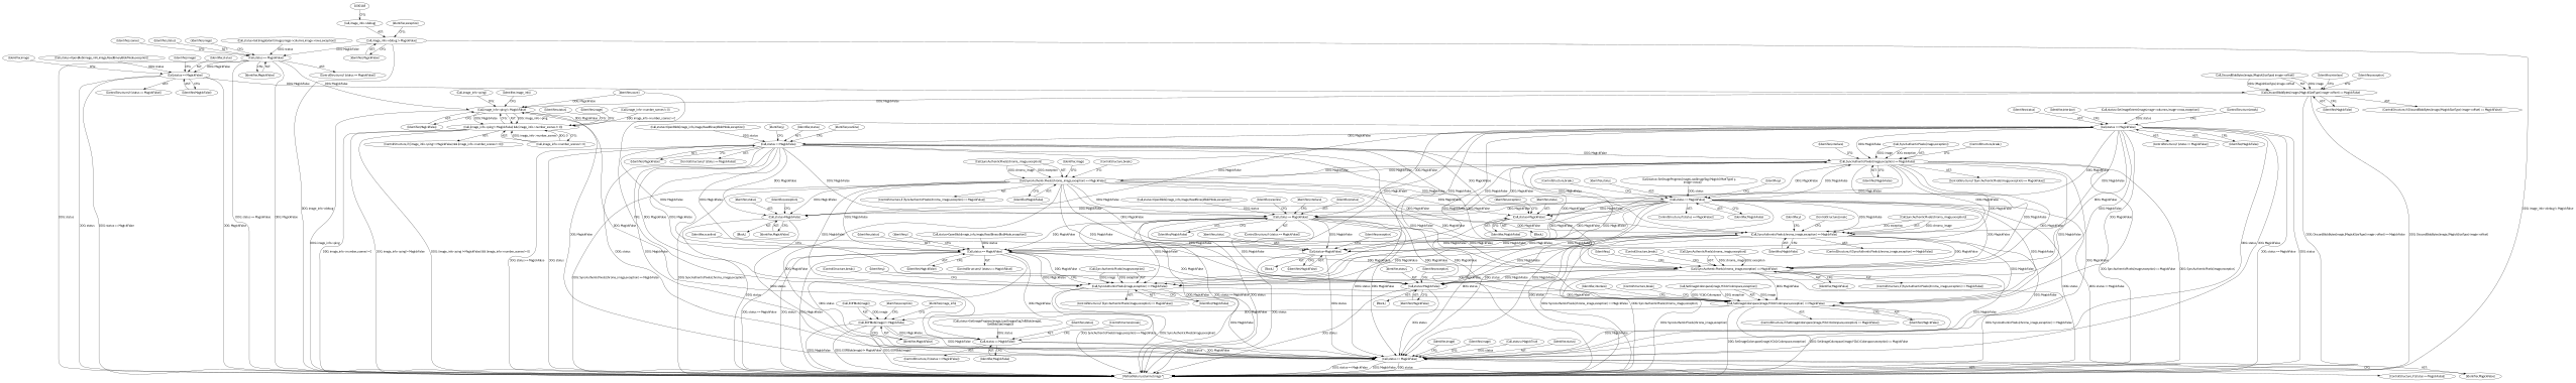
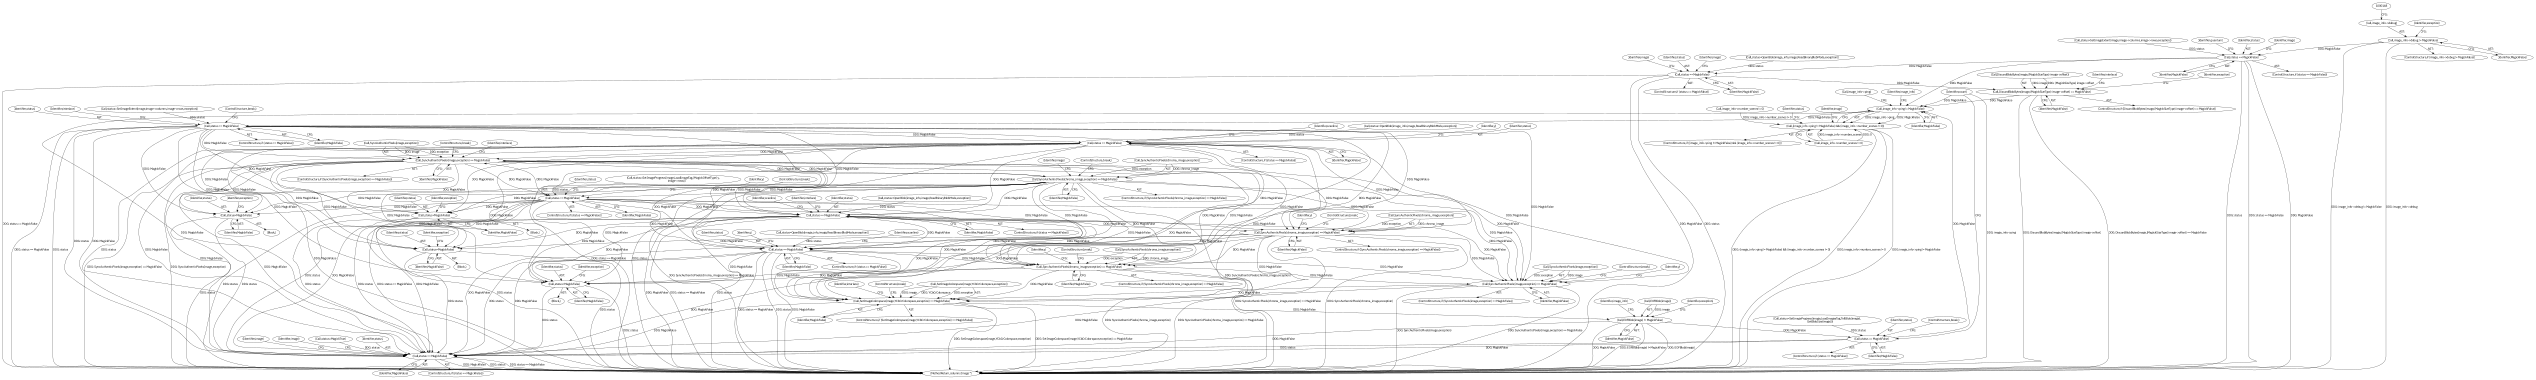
  digraph {
    fontname="IBM Plex Sans"
    node [fontname="IBM Plex Sans"]
    edge [fontname="IBM Plex Sans"]
    n1 [label="(Call,image_info->debug != MagickFalse)"]
    n2 [label="(Call,status == MagickFalse)"]
+   n3 [label="(ControlStructure,if (image_info->debug != MagickFalse))"]
    n4 [label="(Identifier,MagickFalse)"]
    n5 [label="(MethodReturn,columns Image *)"]
    n6 [label="(Call,status == MagickFalse)"]
    n7 [label="(Call,image_info->ping != MagickFalse)"]
    n8 [label="(ControlStructure,if (status == MagickFalse))"]
    n9 [label="(Identifier,MagickFalse)"]
    n10 [label="(Call,DiscardBlobBytes(image,(MagickSizeType) image->offset) == MagickFalse)"]
    n11 [label="(ControlStructure,if (status == MagickFalse))"]
    n12 [label="(Identifier,MagickFalse)"]
    n13 [label="(Call,(image_info->ping != MagickFalse) && (image_info->number_scenes != 0))"]
    n14 [label="(Call,status == MagickFalse)"]
    n15 [label="(Call,status == MagickFalse)"]
    n16 [label="(Identifier,MagickFalse)"]
    n17 [label="(Identifier,MagickFalse)"]
    n18 [label="(ControlStructure,if (DiscardBlobBytes(image,(MagickSizeType) image->offset) == MagickFalse))"]
    n19 [label="(Call,image_info->number_scenes != 0)"]
    n20 [label="(ControlStructure,if ((image_info->ping != MagickFalse) && (image_info->number_scenes != 0)))"]
    n21 [label="(Call,status == MagickFalse)"]
    n22 [label="(Call,status=MagickFalse)"]
    n23 [label="(Call,status=MagickFalse)"]
    n24 [label="(Call,SyncAuthenticPixels(image,exception) == MagickFalse)"]
    n25 [label="(Call,status == MagickFalse)"]
    n26 [label="(Call,status=MagickFalse)"]
    n27 [label="(Call,SyncAuthenticPixels(chroma_image,exception) == MagickFalse)"]
    n28 [label="(Call,status == MagickFalse)"]
    n29 [label="(Call,status=MagickFalse)"]
    n30 [label="(Call,SyncAuthenticPixels(chroma_image,exception) == MagickFalse)"]
    n31 [label="(Call,SyncAuthenticPixels(image,exception) == MagickFalse)"]
    n32 [label="(Call,SetImageColorspace(image,YCbCrColorspace,exception) == MagickFalse)"]
    n33 [label="(ControlStructure,if (status == MagickFalse))"]
    n34 [label="(Identifier,MagickFalse)"]
    n35 [label="(ControlStructure,if (status == MagickFalse))"]
    n36 [label="(Identifier,MagickFalse)"]
    n37 [label="(Identifier,MagickFalse)"]
    n38 [label="(ControlStructure,if (status == MagickFalse))"]
    n39 [label="(Identifier,MagickFalse)"]
    n40 [label="(Block,)"]
    n41 [label="(Identifier,MagickFalse)"]
    n42 [label="(Block,)"]
    n43 [label="(Call,SyncAuthenticPixels(chroma_image,exception) == MagickFalse)"]
    n44 [label="(Call,status == MagickFalse)"]
    n45 [label="(ControlStructure,if (SyncAuthenticPixels(image,exception) == MagickFalse))"]
    n46 [label="(Identifier,MagickFalse)"]
    n47 [label="(Identifier,MagickFalse)"]
    n48 [label="(ControlStructure,if (status == MagickFalse))"]
    n49 [label="(Block,)"]
    n50 [label="(Identifier,MagickFalse)"]
    n51 [label="(Identifier,MagickFalse)"]
    n52 [label="(ControlStructure,if (SyncAuthenticPixels(chroma_image,exception) == MagickFalse))"]
    n53 [label="(Identifier,MagickFalse)"]
    n54 [label="(ControlStructure,if (status == MagickFalse))"]
    n55 [label="(Identifier,MagickFalse)"]
    n56 [label="(Block,)"]
    n57 [label="(Identifier,MagickFalse)"]
    n58 [label="(ControlStructure,if (SyncAuthenticPixels(chroma_image,exception) == MagickFalse))"]
    n59 [label="(ControlStructure,if (SyncAuthenticPixels(image,exception) == MagickFalse))"]
    n60 [label="(Identifier,MagickFalse)"]
    n61 [label="(Call,EOFBlob(image) != MagickFalse)"]
    n62 [label="(ControlStructure,if (SetImageColorspace(image,YCbCrColorspace,exception) == MagickFalse))"]
    n63 [label="(Identifier,MagickFalse)"]
    n64 [label="(ControlStructure,if (SyncAuthenticPixels(chroma_image,exception) == MagickFalse))"]
    n65 [label="(Identifier,MagickFalse)"]
    n66 [label="(ControlStructure,if (status == MagickFalse))"]
    n67 [label="(Identifier,MagickFalse)"]
    n68 [label="(Call,status == MagickFalse)"]
    n69 [label="(Identifier,MagickFalse)"]
    n70 [label="(ControlStructure,if (status == MagickFalse))"]
    n71 [label="(Identifier,MagickFalse)"]
    n72 [label="(Identifier,image)"]
    n73 [label="(Identifier,y)"]
    n74 [label="(Identifier,status)"]
    n75 [label="(Identifier,status)"]
    n76 [label="(Identifier,count)"]
    n77 [label="(Identifier,status)"]
    n78 [label="(Identifier,interlace)"]
    n79 [label="(ControlStructure,break;)"]
    n80 [label="(Identifier,interlace)"]
    n81 [label="(Call,DiscardBlobBytes(image,(MagickSizeType) image->offset))"]
    n82 [label="(Identifier,interlace)"]
    n83 [label="(ControlStructure,break;)"]
    n84 [label="(Identifier,interlace)"]
    n85 [label="(Call,SyncAuthenticPixels(image,exception))"]
    n86 [label="(Identifier,status)"]
    n87 [label="(Identifier,exception)"]
    n88 [label="(Call,EOFBlob(image))"]
    n89 [label="(Identifier,status)"]
    n90 [label="(Identifier,image)"]
    n91 [label="(Call,image_info->debug)"]
    n92 [label="(Identifier,scanline)"]
    n93 [label="(Identifier,status)"]
    n94 [label="(Identifier,interlace)"]
    n95 [label="(Identifier,scanline)"]
    n96 [label="(Identifier,status)"]
    n97 [label="(ControlStructure,break;)"]
    n98 [label="(Identifier,image)"]
    n99 [label="(Call,status=SetImageProgress(image,LoadImagesTag,TellBlob(image),\n          GetBlobSize(image)))"]
    n100 [label="(Call,status=SetImageExtent(image,image->columns,image->rows,exception))"]
    n101 [label="(Identifier,image)"]
    n102 [label="(Identifier,exception)"]
    n103 [label="(Identifier,status)"]
    n104 [label="(Identifier,y)"]
    n105 [label="(Call,image_info->number_scenes != 0)"]
    n106 [label="(Call,status=SetImageExtent(image,image->columns,image->rows,exception))"]
    n107 [label="(Identifier,image)"]
    n108 [label="(Call,SyncAuthenticPixels(image,exception))"]
    n109 [label="(Identifier,exception)"]
    n110 [label="(ControlStructure,break;)"]
    n111 [label="(ControlStructure,break;)"]
    n112 [label="(Call,status=OpenBlob(image_info,image,ReadBinaryBlobMode,exception))"]
-   n113 [label="(Identifier,scenes)"]
+   n113 [label="(Identifier,quantum)"]
    n114 [label="(ControlStructure,break;)"]
    n115 [label="(Identifier,y)"]
    n116 [label="(Identifier,exception)"]
    n117 [label="(Identifier,status)"]
    n118 [label="(Identifier,image_info)"]
    n119 [label="(Call,status=MagickTrue)"]
    n120 [label="(Identifier,status)"]
    n121 [label="(Identifier,image)"]
    n122 [label="(Identifier,y)"]
    n123 [label="(Identifier,y)"]
    n124 [label="(ControlStructure,break;)"]
    n125 [label="(ControlStructure,break;)"]
    n126 [label="(Call,SyncAuthenticPixels(chroma_image,exception))"]
    n127 [label="(Identifier,status)"]
    n128 [label="(ControlStructure,break;)"]
    n129 [label="(Identifier,status)"]
    n130 [label="(Call,status=OpenBlob(image_info,image,ReadBinaryBlobMode,exception))"]
    n131 [label="(Call,status=SetImageProgress(image,LoadImageTag,(MagickOffsetType) y,\n            image->rows))"]
    n132 [label="(Call,image_info->ping)"]
    n133 [label="(Call,status=OpenBlob(image_info,image,ReadBinaryBlobMode,exception))"]
    n134 [label="(Identifier,y)"]
    n135 [label="(Call,SyncAuthenticPixels(chroma_image,exception))"]
    n136 [label="(Call,SyncAuthenticPixels(chroma_image,exception))"]
    n137 [label="(Identifier,image)"]
    n138 [label="(Identifier,scanline)"]
    n139 [label="(Identifier,status)"]
    n140 [label="(Call,SetImageColorspace(image,YCbCrColorspace,exception))"]
    n141 [label="(Identifier,exception)"]
    n142 [label="(Call,status=OpenBlob(image_info,image,ReadBinaryBlobMode,exception))"]
    n143 [label="(Identifier,status)"]
    n144 [label="(Identifier,exception)"]
    n145 [label="(Identifier,exception)"]
    n146 [label="(Identifier,image_info)"]
    1000148
    n1 -> n2 [label="DDG: MagickFalse"]
+   n1 -> n3 [label="AST: "]
    n1 -> n4 [label="CFG: "]
    n1 -> n5 [label="DDG: image_info->debug != MagickFalse"]
    n1 -> n5 [label="DDG: image_info->debug"]
    n2 -> n5 [label="DDG: status"]
    n2 -> n5 [label="DDG: status == MagickFalse"]
    n2 -> n5 [label="DDG: MagickFalse"]
    n2 -> n6 [label="DDG: MagickFalse"]
    n2 -> n7 [label="DDG: MagickFalse"]
    n2 -> n8 [label="AST: "]
    n2 -> n9 [label="CFG: "]
    n4 -> n1 [label="AST: "]
    n6 -> n5 [label="DDG: status == MagickFalse"]
    n6 -> n5 [label="DDG: MagickFalse"]
    n6 -> n5 [label="DDG: status"]
    n6 -> n10 [label="DDG: MagickFalse"]
    n6 -> n11 [label="AST: "]
    n6 -> n12 [label="CFG: "]
-   n7 -> n5 [label="DDG: image_info->ping"]
+   n76 -> n5 [label="DDG: image_info->ping"]
    n7 -> n13 [label="AST: "]
    n7 -> n13 [label="DDG: image_info->ping"]
    n7 -> n13 [label="DDG: MagickFalse"]
    n7 -> n14 [label="DDG: MagickFalse"]
    n7 -> n15 [label="DDG: MagickFalse"]
    n7 -> n16 [label="CFG: "]
    n9 -> n2 [label="AST: "]
    n10 -> n5 [label="DDG: DiscardBlobBytes(image,(MagickSizeType) image->offset) == MagickFalse"]
    n10 -> n5 [label="DDG: DiscardBlobBytes(image,(MagickSizeType) image->offset)"]
    n10 -> n7 [label="DDG: MagickFalse"]
    n10 -> n17 [label="CFG: "]
    n10 -> n18 [label="AST: "]
    n12 -> n6 [label="AST: "]
    n13 -> n5 [label="DDG: image_info->number_scenes != 0"]
    n13 -> n5 [label="DDG: image_info->ping != MagickFalse"]
    n13 -> n5 [label="DDG: (image_info->ping != MagickFalse) && (image_info->number_scenes != 0)"]
    n13 -> n7 [label="CFG: "]
    n13 -> n19 [label="CFG: "]
    n13 -> n20 [label="AST: "]
    n14 -> n5 [label="DDG: status == MagickFalse"]
    n14 -> n5 [label="DDG: status"]
    n14 -> n15 [label="DDG: status"]
    n14 -> n15 [label="DDG: MagickFalse"]
    n14 -> n21 [label="DDG: MagickFalse"]
    n14 -> n22 [label="DDG: MagickFalse"]
    n14 -> n23 [label="DDG: MagickFalse"]
    n14 -> n24 [label="DDG: MagickFalse"]
    n14 -> n25 [label="DDG: MagickFalse"]
    n14 -> n26 [label="DDG: MagickFalse"]
    n14 -> n27 [label="DDG: MagickFalse"]
    n14 -> n28 [label="DDG: MagickFalse"]
    n14 -> n29 [label="DDG: MagickFalse"]
    n14 -> n30 [label="DDG: MagickFalse"]
    n14 -> n31 [label="DDG: MagickFalse"]
    n14 -> n32 [label="DDG: MagickFalse"]
    n14 -> n33 [label="AST: "]
    n14 -> n34 [label="CFG: "]
    n15 -> n5 [label="DDG: MagickFalse"]
    n15 -> n5 [label="DDG: status"]
    n15 -> n5 [label="DDG: status == MagickFalse"]
    n15 -> n35 [label="AST: "]
    n15 -> n36 [label="CFG: "]
    n16 -> n7 [label="AST: "]
    n17 -> n10 [label="AST: "]
    n19 -> n13 [label="AST: "]
    n19 -> n13 [label="DDG: image_info->number_scenes"]
    n19 -> n13 [label="DDG: 0"]
    n21 -> n5 [label="DDG: MagickFalse"]
    n21 -> n5 [label="DDG: status == MagickFalse"]
    n21 -> n5 [label="DDG: status"]
    n21 -> n15 [label="DDG: status"]
    n21 -> n15 [label="DDG: MagickFalse"]
    n21 -> n22 [label="DDG: MagickFalse"]
    n21 -> n23 [label="DDG: MagickFalse"]
    n21 -> n24 [label="DDG: MagickFalse"]
    n21 -> n25 [label="DDG: MagickFalse"]
    n21 -> n26 [label="DDG: MagickFalse"]
    n21 -> n27 [label="DDG: MagickFalse"]
    n21 -> n28 [label="DDG: MagickFalse"]
    n21 -> n29 [label="DDG: MagickFalse"]
    n21 -> n30 [label="DDG: MagickFalse"]
    n21 -> n31 [label="DDG: MagickFalse"]
    n21 -> n32 [label="DDG: MagickFalse"]
    n21 -> n37 [label="CFG: "]
    n21 -> n38 [label="AST: "]
    n22 -> n5 [label="DDG: status"]
    n22 -> n15 [label="DDG: status"]
    n22 -> n39 [label="CFG: "]
    n22 -> n40 [label="AST: "]
    n23 -> n5 [label="DDG: status"]
    n23 -> n15 [label="DDG: status"]
    n23 -> n41 [label="CFG: "]
    n23 -> n42 [label="AST: "]
    n24 -> n5 [label="DDG: SyncAuthenticPixels(image,exception) == MagickFalse"]
    n24 -> n5 [label="DDG: SyncAuthenticPixels(image,exception)"]
    n24 -> n15 [label="DDG: MagickFalse"]
    n24 -> n22 [label="DDG: MagickFalse"]
    n24 -> n23 [label="DDG: MagickFalse"]
    n24 -> n25 [label="DDG: MagickFalse"]
    n24 -> n26 [label="DDG: MagickFalse"]
    n24 -> n27 [label="DDG: MagickFalse"]
    n24 -> n28 [label="DDG: MagickFalse"]
    n24 -> n29 [label="DDG: MagickFalse"]
    n24 -> n30 [label="DDG: MagickFalse"]
    n24 -> n31 [label="DDG: MagickFalse"]
    n24 -> n32 [label="DDG: MagickFalse"]
    n24 -> n43 [label="DDG: MagickFalse"]
    n24 -> n44 [label="DDG: MagickFalse"]
    n24 -> n45 [label="AST: "]
    n24 -> n46 [label="CFG: "]
    n25 -> n5 [label="DDG: MagickFalse"]
    n25 -> n5 [label="DDG: status == MagickFalse"]
    n25 -> n5 [label="DDG: status"]
    n25 -> n15 [label="DDG: status"]
    n25 -> n15 [label="DDG: MagickFalse"]
    n25 -> n26 [label="DDG: MagickFalse"]
    n25 -> n27 [label="DDG: MagickFalse"]
    n25 -> n28 [label="DDG: MagickFalse"]
    n25 -> n29 [label="DDG: MagickFalse"]
    n25 -> n30 [label="DDG: MagickFalse"]
    n25 -> n31 [label="DDG: MagickFalse"]
    n25 -> n32 [label="DDG: MagickFalse"]
    n25 -> n47 [label="CFG: "]
    n25 -> n48 [label="AST: "]
    n26 -> n5 [label="DDG: status"]
    n26 -> n15 [label="DDG: status"]
    n26 -> n49 [label="AST: "]
    n26 -> n50 [label="CFG: "]
    n27 -> n5 [label="DDG: SyncAuthenticPixels(chroma_image,exception) == MagickFalse"]
    n27 -> n5 [label="DDG: SyncAuthenticPixels(chroma_image,exception)"]
    n27 -> n15 [label="DDG: MagickFalse"]
    n27 -> n26 [label="DDG: MagickFalse"]
    n27 -> n28 [label="DDG: MagickFalse"]
    n27 -> n29 [label="DDG: MagickFalse"]
    n27 -> n30 [label="DDG: MagickFalse"]
    n27 -> n31 [label="DDG: MagickFalse"]
    n27 -> n32 [label="DDG: MagickFalse"]
    n27 -> n51 [label="CFG: "]
    n27 -> n52 [label="AST: "]
    n28 -> n5 [label="DDG: status == MagickFalse"]
    n28 -> n5 [label="DDG: status"]
    n28 -> n5 [label="DDG: MagickFalse"]
    n28 -> n15 [label="DDG: status"]
    n28 -> n15 [label="DDG: MagickFalse"]
    n28 -> n29 [label="DDG: MagickFalse"]
    n28 -> n30 [label="DDG: MagickFalse"]
    n28 -> n31 [label="DDG: MagickFalse"]
    n28 -> n32 [label="DDG: MagickFalse"]
    n28 -> n53 [label="CFG: "]
    n28 -> n54 [label="AST: "]
    n29 -> n5 [label="DDG: status"]
    n29 -> n15 [label="DDG: status"]
    n29 -> n55 [label="CFG: "]
    n29 -> n56 [label="AST: "]
    n30 -> n5 [label="DDG: SyncAuthenticPixels(chroma_image,exception)"]
    n30 -> n5 [label="DDG: SyncAuthenticPixels(chroma_image,exception) == MagickFalse"]
    n30 -> n15 [label="DDG: MagickFalse"]
    n30 -> n29 [label="DDG: MagickFalse"]
    n30 -> n31 [label="DDG: MagickFalse"]
    n30 -> n32 [label="DDG: MagickFalse"]
    n30 -> n57 [label="CFG: "]
    n30 -> n58 [label="AST: "]
    n31 -> n5 [label="DDG: SyncAuthenticPixels(image,exception)"]
    n31 -> n5 [label="DDG: SyncAuthenticPixels(image,exception) == MagickFalse"]
    n31 -> n15 [label="DDG: MagickFalse"]
    n31 -> n32 [label="DDG: MagickFalse"]
    n31 -> n59 [label="AST: "]
    n31 -> n60 [label="CFG: "]
    n32 -> n5 [label="DDG: SetImageColorspace(image,YCbCrColorspace,exception)"]
    n32 -> n5 [label="DDG: SetImageColorspace(image,YCbCrColorspace,exception) == MagickFalse"]
    n32 -> n15 [label="DDG: MagickFalse"]
    n32 -> n61 [label="DDG: MagickFalse"]
    n32 -> n62 [label="AST: "]
    n32 -> n63 [label="CFG: "]
    n34 -> n14 [label="AST: "]
    n36 -> n15 [label="AST: "]
    n37 -> n21 [label="AST: "]
    n39 -> n22 [label="AST: "]
    n41 -> n23 [label="AST: "]
    n43 -> n5 [label="DDG: SyncAuthenticPixels(chroma_image,exception) == MagickFalse"]
    n43 -> n5 [label="DDG: SyncAuthenticPixels(chroma_image,exception)"]
    n43 -> n15 [label="DDG: MagickFalse"]
    n43 -> n22 [label="DDG: MagickFalse"]
    n43 -> n23 [label="DDG: MagickFalse"]
    n43 -> n24 [label="DDG: MagickFalse"]
    n43 -> n25 [label="DDG: MagickFalse"]
    n43 -> n26 [label="DDG: MagickFalse"]
    n43 -> n27 [label="DDG: MagickFalse"]
    n43 -> n28 [label="DDG: MagickFalse"]
    n43 -> n29 [label="DDG: MagickFalse"]
    n43 -> n30 [label="DDG: MagickFalse"]
    n43 -> n31 [label="DDG: MagickFalse"]
    n43 -> n32 [label="DDG: MagickFalse"]
    n43 -> n44 [label="DDG: MagickFalse"]
    n43 -> n64 [label="AST: "]
    n43 -> n65 [label="CFG: "]
    n44 -> n5 [label="DDG: status"]
    n44 -> n5 [label="DDG: status == MagickFalse"]
    n44 -> n15 [label="DDG: status"]
    n44 -> n15 [label="DDG: MagickFalse"]
    n44 -> n22 [label="DDG: MagickFalse"]
    n44 -> n23 [label="DDG: MagickFalse"]
    n44 -> n24 [label="DDG: MagickFalse"]
    n44 -> n25 [label="DDG: MagickFalse"]
    n44 -> n26 [label="DDG: MagickFalse"]
    n44 -> n27 [label="DDG: MagickFalse"]
    n44 -> n28 [label="DDG: MagickFalse"]
    n44 -> n29 [label="DDG: MagickFalse"]
    n44 -> n30 [label="DDG: MagickFalse"]
    n44 -> n31 [label="DDG: MagickFalse"]
    n44 -> n32 [label="DDG: MagickFalse"]
    n44 -> n66 [label="AST: "]
    n44 -> n67 [label="CFG: "]
    n46 -> n24 [label="AST: "]
    n47 -> n25 [label="AST: "]
    n50 -> n26 [label="AST: "]
    n51 -> n27 [label="AST: "]
    n53 -> n28 [label="AST: "]
    n55 -> n29 [label="AST: "]
    n57 -> n30 [label="AST: "]
    n60 -> n31 [label="AST: "]
    n61 -> n5 [label="DDG: MagickFalse"]
    n61 -> n5 [label="DDG: EOFBlob(image) != MagickFalse"]
    n61 -> n5 [label="DDG: EOFBlob(image)"]
    n61 -> n15 [label="DDG: MagickFalse"]
    n61 -> n68 [label="DDG: MagickFalse"]
    n61 -> n69 [label="CFG: "]
    n63 -> n32 [label="AST: "]
    n65 -> n43 [label="AST: "]
    n67 -> n44 [label="AST: "]
    n68 -> n7 [label="DDG: MagickFalse"]
    n68 -> n15 [label="DDG: status"]
    n68 -> n15 [label="DDG: MagickFalse"]
    n68 -> n70 [label="AST: "]
    n68 -> n71 [label="CFG: "]
    n69 -> n61 [label="AST: "]
    n71 -> n68 [label="AST: "]
    n72 -> n6 [label="CFG: "]
    n73 -> n30 [label="CFG: "]
    n74 -> n14 [label="AST: "]
    n75 -> n13 [label="CFG: "]
    n76 -> n7 [label="DDG: MagickFalse"]
    n76 -> n68 [label="CFG: "]
    n77 -> n28 [label="AST: "]
    n78 -> n24 [label="CFG: "]
    n79 -> n30 [label="CFG: "]
    n80 -> n14 [label="CFG: "]
    n81 -> n10 [label="AST: "]
    n81 -> n10 [label="DDG: image"]
    n81 -> n10 [label="DDG: (MagickSizeType) image->offset"]
    n82 -> n10 [label="CFG: "]
    n83 -> n44 [label="CFG: "]
    n84 -> n32 [label="CFG: "]
    n85 -> n31 [label="AST: "]
    n85 -> n31 [label="DDG: image"]
    n85 -> n31 [label="DDG: exception"]
    n86 -> n29 [label="AST: "]
    n87 -> n10 [label="CFG: "]
    n88 -> n61 [label="AST: "]
    n88 -> n61 [label="DDG: image"]
    n89 -> n44 [label="AST: "]
    n90 -> n43 [label="CFG: "]
    n91 -> n1 [label="AST: "]
    n92 -> n25 [label="CFG: "]
    n93 -> n22 [label="AST: "]
    n94 -> n25 [label="CFG: "]
    n95 -> n21 [label="CFG: "]
    n96 -> n23 [label="AST: "]
    n97 -> n43 [label="CFG: "]
    n98 -> n15 [label="CFG: "]
    n99 -> n68 [label="DDG: status"]
    n100 -> n2 [label="DDG: status"]
    n101 -> n13 [label="CFG: "]
    n102 -> n61 [label="CFG: "]
    n103 -> n26 [label="AST: "]
    n104 -> n28 [label="CFG: "]
    n105 -> n13 [label="DDG: image_info->number_scenes != 0"]
    n106 -> n14 [label="DDG: status"]
    n107 -> n15 [label="CFG: "]
    n108 -> n24 [label="AST: "]
    n108 -> n24 [label="DDG: image"]
    n108 -> n24 [label="DDG: exception"]
    n109 -> n23 [label="CFG: "]
    n110 -> n32 [label="CFG: "]
    n111 -> n14 [label="CFG: "]
    n112 -> n21 [label="DDG: status"]
    n113 -> n2 [label="CFG: "]
    n114 -> n31 [label="CFG: "]
    n115 -> n21 [label="CFG: "]
    n116 -> n1 [label="CFG: "]
    n117 -> n68 [label="AST: "]
    n118 -> n61 [label="CFG: "]
    n119 -> n15 [label="DDG: status"]
    n120 -> n6 [label="AST: "]
    n121 -> n6 [label="CFG: "]
    n122 -> n31 [label="CFG: "]
    n123 -> n27 [label="CFG: "]
    n124 -> n68 [label="CFG: "]
    n125 -> n24 [label="CFG: "]
    n126 -> n30 [label="AST: "]
    n126 -> n30 [label="DDG: chroma_image"]
    n126 -> n30 [label="DDG: exception"]
    n127 -> n2 [label="AST: "]
    n128 -> n27 [label="CFG: "]
    n129 -> n25 [label="AST: "]
    n130 -> n28 [label="DDG: status"]
    n131 -> n44 [label="DDG: status"]
    n132 -> n7 [label="CFG: "]
    n133 -> n6 [label="DDG: status"]
    n134 -> n44 [label="CFG: "]
    n135 -> n43 [label="AST: "]
    n135 -> n43 [label="DDG: chroma_image"]
    n135 -> n43 [label="DDG: exception"]
    n136 -> n27 [label="AST: "]
    n136 -> n27 [label="DDG: chroma_image"]
    n136 -> n27 [label="DDG: exception"]
    n137 -> n2 [label="CFG: "]
    n138 -> n28 [label="CFG: "]
    n139 -> n21 [label="AST: "]
    n140 -> n32 [label="AST: "]
    n140 -> n32 [label="DDG: image"]
    n140 -> n32 [label="DDG: YCbCrColorspace"]
    n140 -> n32 [label="DDG: exception"]
    n141 -> n22 [label="CFG: "]
    n142 -> n25 [label="DDG: status"]
    n143 -> n15 [label="AST: "]
    n144 -> n26 [label="CFG: "]
    n145 -> n29 [label="CFG: "]
    n146 -> n7 [label="CFG: "]
    1000148 -> n91 [label="CFG: "]
  }
